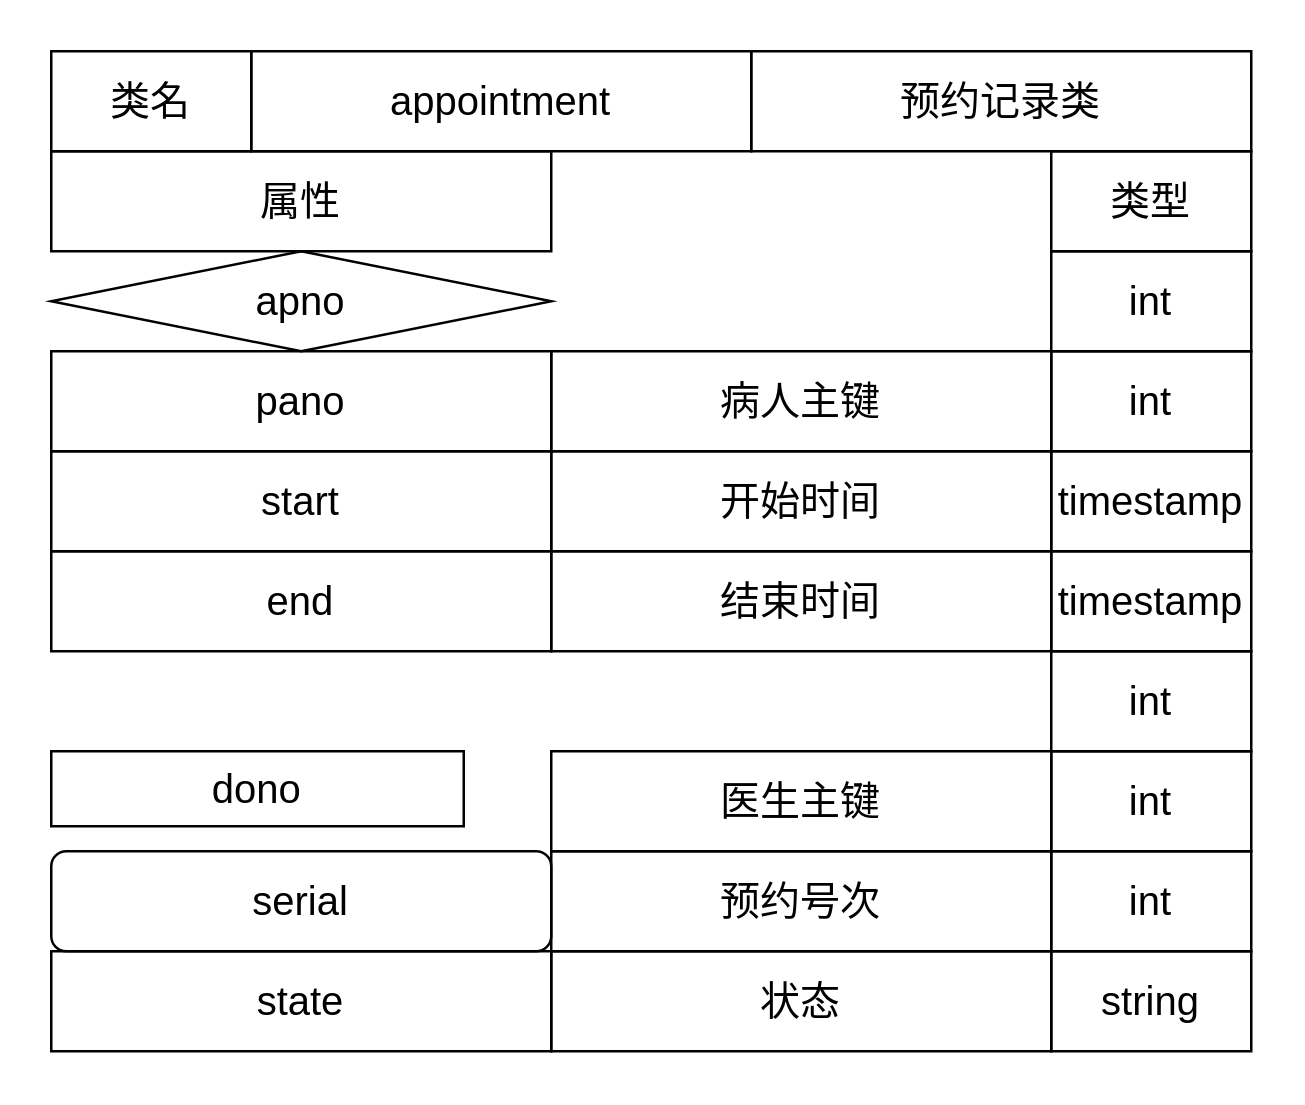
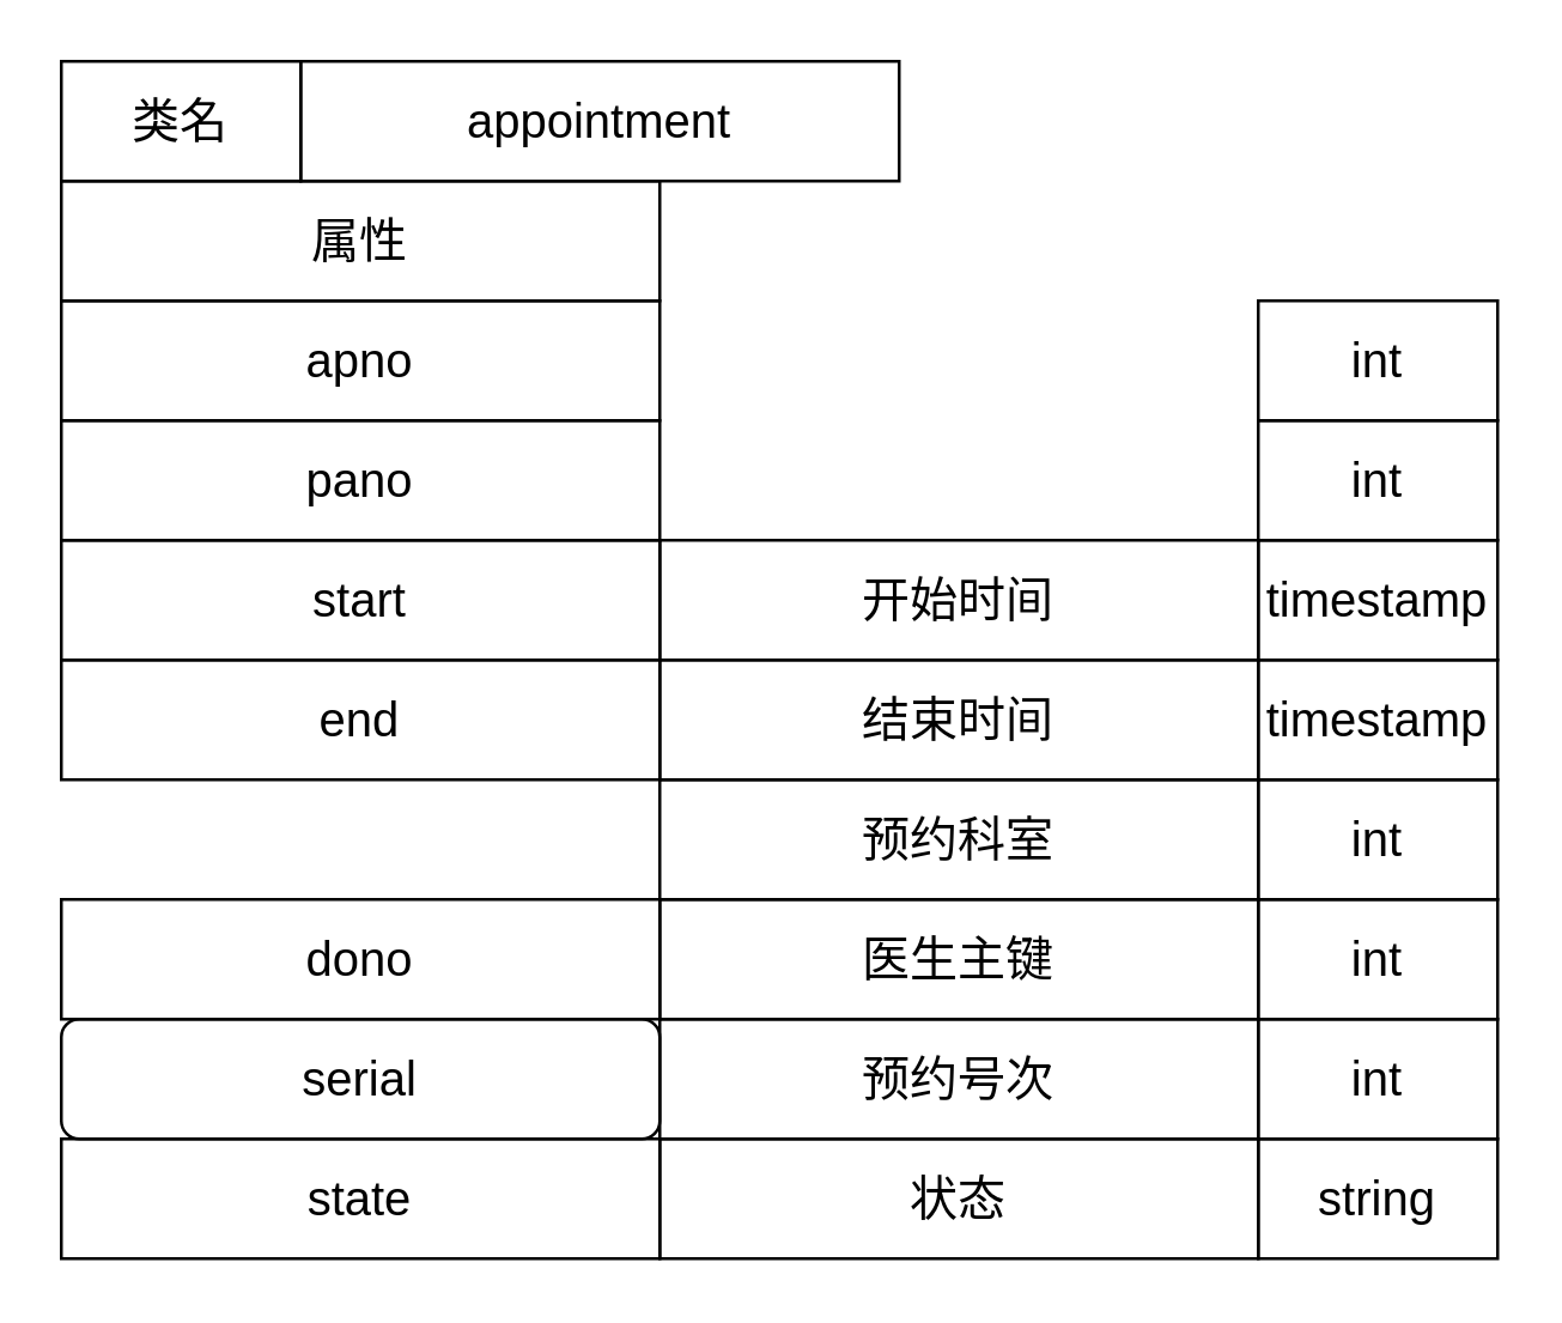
  <mxCell id="0" />
  <mxCell id="1" parent="0" />
  <mxCell id="2" value="&lt;font style=&quot;font-size: 16px;&quot;&gt;类名&lt;/font&gt;" style="rounded=0;whiteSpace=wrap;html=1;fillColor=none;" parent="1" vertex="1"><mxGeometry x="20" y="20" width="80" height="40" as="geometry" /></mxCell>
  <mxCell id="3" value="&lt;font style=&quot;font-size: 16px;&quot;&gt;appointment&lt;/font&gt;" style="rounded=0;whiteSpace=wrap;html=1;fillColor=none;" parent="1" vertex="1"><mxGeometry x="100" y="20" width="200" height="40" as="geometry" /></mxCell>
- <mxCell id="4" value="&lt;span style=&quot;font-size: 16px;&quot;&gt;预约记录类&lt;/span&gt;" style="rounded=0;whiteSpace=wrap;html=1;fillColor=none;" parent="1" vertex="1"><mxGeometry x="300" y="20" width="200" height="40" as="geometry" /></mxCell>
  <mxCell id="5" value="&lt;font style=&quot;font-size: 16px;&quot;&gt;属性&lt;/font&gt;" style="rounded=0;whiteSpace=wrap;html=1;fillColor=none;" parent="1" vertex="1"><mxGeometry x="20" y="60" width="200" height="40" as="geometry" /></mxCell>
- <mxCell id="6" value="&lt;font style=&quot;font-size: 16px;&quot;&gt;类型&lt;/font&gt;" style="rounded=0;whiteSpace=wrap;html=1;fillColor=none;" parent="1" vertex="1"><mxGeometry x="420" y="60" width="80" height="40" as="geometry" /></mxCell>
- <mxCell id="7" value="&lt;font style=&quot;font-size: 16px;&quot;&gt;apno&lt;/font&gt;" style="rhombus;whiteSpace=wrap;html=1;fillColor=none;" parent="1" vertex="1"><mxGeometry x="20" y="100" width="200" height="40" as="geometry" /></mxCell>
+ <mxCell id="7" value="&lt;font style=&quot;font-size: 16px;&quot;&gt;apno&lt;/font&gt;" style="rounded=0;whiteSpace=wrap;html=1;fillColor=none;" parent="1" vertex="1"><mxGeometry x="20" y="100" width="200" height="40" as="geometry" /></mxCell>
  <mxCell id="8" value="&lt;font style=&quot;font-size: 16px;&quot;&gt;int&lt;/font&gt;" style="rounded=0;whiteSpace=wrap;html=1;fillColor=none;" parent="1" vertex="1"><mxGeometry x="420" y="100" width="80" height="40" as="geometry" /></mxCell>
  <mxCell id="9" value="&lt;font style=&quot;font-size: 16px;&quot;&gt;start&lt;/font&gt;" style="rounded=0;whiteSpace=wrap;html=1;fillColor=none;" parent="1" vertex="1"><mxGeometry x="20" y="180" width="200" height="40" as="geometry" /></mxCell>
  <mxCell id="10" value="&lt;span style=&quot;font-size: 16px;&quot;&gt;开始时间&lt;/span&gt;" style="rounded=0;whiteSpace=wrap;html=1;fillColor=none;" parent="1" vertex="1"><mxGeometry x="220" y="180" width="200" height="40" as="geometry" /></mxCell>
  <mxCell id="11" value="&lt;font style=&quot;font-size: 16px;&quot;&gt;timestamp&lt;/font&gt;" style="rounded=0;whiteSpace=wrap;html=1;fillColor=none;" parent="1" vertex="1"><mxGeometry x="420" y="180" width="80" height="40" as="geometry" /></mxCell>
+ <mxCell id="12" value="&lt;span style=&quot;font-size: 16px;&quot;&gt;预约科室&lt;/span&gt;" style="rounded=0;whiteSpace=wrap;html=1;fillColor=none;" parent="1" vertex="1"><mxGeometry x="220" y="260" width="200" height="40" as="geometry" /></mxCell>
  <mxCell id="13" value="&lt;span style=&quot;font-size: 16px;&quot;&gt;int&lt;/span&gt;" style="rounded=0;whiteSpace=wrap;html=1;fillColor=none;" parent="1" vertex="1"><mxGeometry x="420" y="260" width="80" height="40" as="geometry" /></mxCell>
  <mxCell id="14" value="&lt;font style=&quot;font-size: 16px;&quot;&gt;serial&lt;/font&gt;" style="whiteSpace=wrap;html=1;fillColor=none;rounded=1;" parent="1" vertex="1"><mxGeometry x="20" y="340" width="200" height="40" as="geometry" /></mxCell>
  <mxCell id="15" value="&lt;span style=&quot;font-size: 16px;&quot;&gt;预约号次&lt;/span&gt;" style="rounded=0;whiteSpace=wrap;html=1;fillColor=none;" parent="1" vertex="1"><mxGeometry x="220" y="340" width="200" height="40" as="geometry" /></mxCell>
  <mxCell id="16" value="&lt;span style=&quot;font-size: 16px;&quot;&gt;int&lt;/span&gt;" style="rounded=0;whiteSpace=wrap;html=1;fillColor=none;" parent="1" vertex="1"><mxGeometry x="420" y="340" width="80" height="40" as="geometry" /></mxCell>
  <mxCell id="17" value="&lt;font style=&quot;font-size: 16px;&quot;&gt;state&lt;/font&gt;" style="rounded=0;whiteSpace=wrap;html=1;fillColor=none;" parent="1" vertex="1"><mxGeometry x="20" y="380" width="200" height="40" as="geometry" /></mxCell>
  <mxCell id="18" value="&lt;span style=&quot;font-size: 16px;&quot;&gt;状态&lt;/span&gt;" style="rounded=0;whiteSpace=wrap;html=1;fillColor=none;" parent="1" vertex="1"><mxGeometry x="220" y="380" width="200" height="40" as="geometry" /></mxCell>
  <mxCell id="19" value="&lt;span style=&quot;font-size: 16px;&quot;&gt;string&lt;/span&gt;" style="rounded=0;whiteSpace=wrap;html=1;fillColor=none;" parent="1" vertex="1"><mxGeometry x="420" y="380" width="80" height="40" as="geometry" /></mxCell>
  <mxCell id="20" value="&lt;span style=&quot;font-size: 16px;&quot;&gt;pano&lt;/span&gt;" style="rounded=0;whiteSpace=wrap;html=1;fillColor=none;" parent="1" vertex="1"><mxGeometry x="20" y="140" width="200" height="40" as="geometry" /></mxCell>
- <mxCell id="21" value="&lt;span style=&quot;font-size: 16px;&quot;&gt;病人主键&lt;/span&gt;" style="rounded=0;whiteSpace=wrap;html=1;fillColor=none;" parent="1" vertex="1"><mxGeometry x="220" y="140" width="200" height="40" as="geometry" /></mxCell>
  <mxCell id="22" value="&lt;span style=&quot;font-size: 16px;&quot;&gt;int&lt;/span&gt;" style="rounded=0;whiteSpace=wrap;html=1;fillColor=none;" parent="1" vertex="1"><mxGeometry x="420" y="140" width="80" height="40" as="geometry" /></mxCell>
- <mxCell id="23" value="&lt;span style=&quot;font-size: 16px;&quot;&gt;dono&lt;/span&gt;" style="rounded=0;whiteSpace=wrap;html=1;fillColor=none;" parent="1" vertex="1"><mxGeometry x="20" y="300" width="165" height="30" as="geometry" /></mxCell>
+ <mxCell id="23" value="&lt;span style=&quot;font-size: 16px;&quot;&gt;dono&lt;/span&gt;" style="rounded=0;whiteSpace=wrap;html=1;fillColor=none;" parent="1" vertex="1"><mxGeometry x="20" y="300" width="200" height="40" as="geometry" /></mxCell>
  <mxCell id="24" value="&lt;span style=&quot;font-size: 16px;&quot;&gt;医生主键&lt;/span&gt;" style="rounded=0;whiteSpace=wrap;html=1;fillColor=none;" parent="1" vertex="1"><mxGeometry x="220" y="300" width="200" height="40" as="geometry" /></mxCell>
  <mxCell id="25" value="&lt;span style=&quot;font-size: 16px;&quot;&gt;int&lt;/span&gt;" style="rounded=0;whiteSpace=wrap;html=1;fillColor=none;" parent="1" vertex="1"><mxGeometry x="420" y="300" width="80" height="40" as="geometry" /></mxCell>
  <mxCell id="26" value="&lt;font style=&quot;font-size: 16px;&quot;&gt;end&lt;/font&gt;" style="rounded=0;whiteSpace=wrap;html=1;fillColor=none;" parent="1" vertex="1"><mxGeometry x="20" y="220" width="200" height="40" as="geometry" /></mxCell>
  <mxCell id="27" value="&lt;span style=&quot;font-size: 16px;&quot;&gt;结束时间&lt;/span&gt;" style="rounded=0;whiteSpace=wrap;html=1;fillColor=none;" parent="1" vertex="1"><mxGeometry x="220" y="220" width="200" height="40" as="geometry" /></mxCell>
  <mxCell id="28" value="&lt;font style=&quot;font-size: 16px;&quot;&gt;timestamp&lt;/font&gt;" style="rounded=0;whiteSpace=wrap;html=1;fillColor=none;" parent="1" vertex="1"><mxGeometry x="420" y="220" width="80" height="40" as="geometry" /></mxCell>
